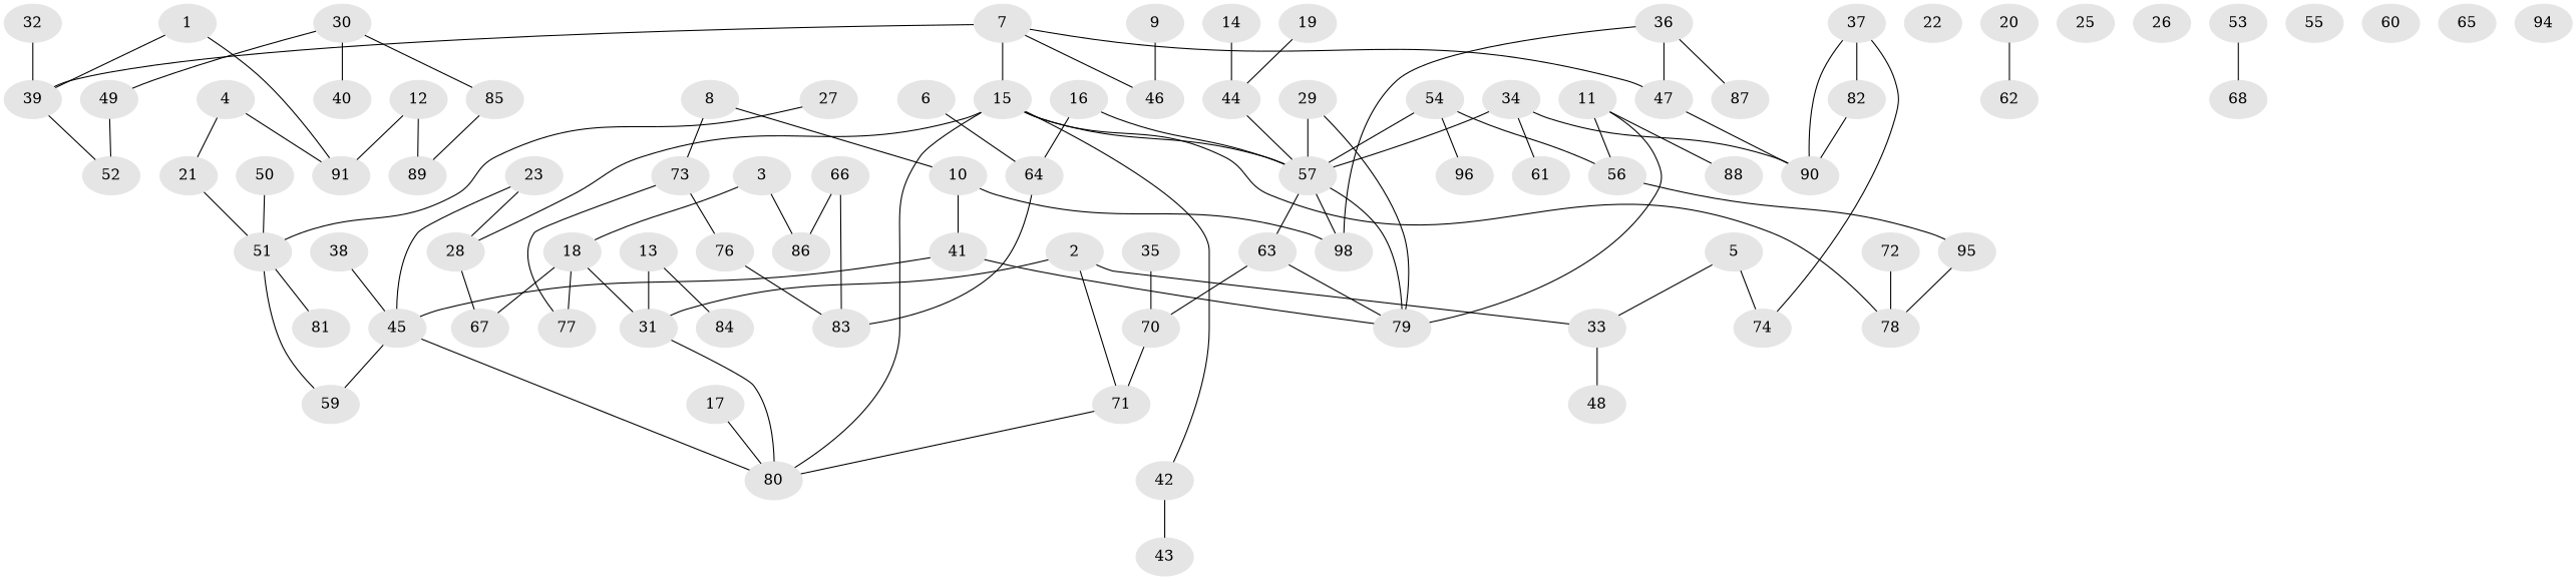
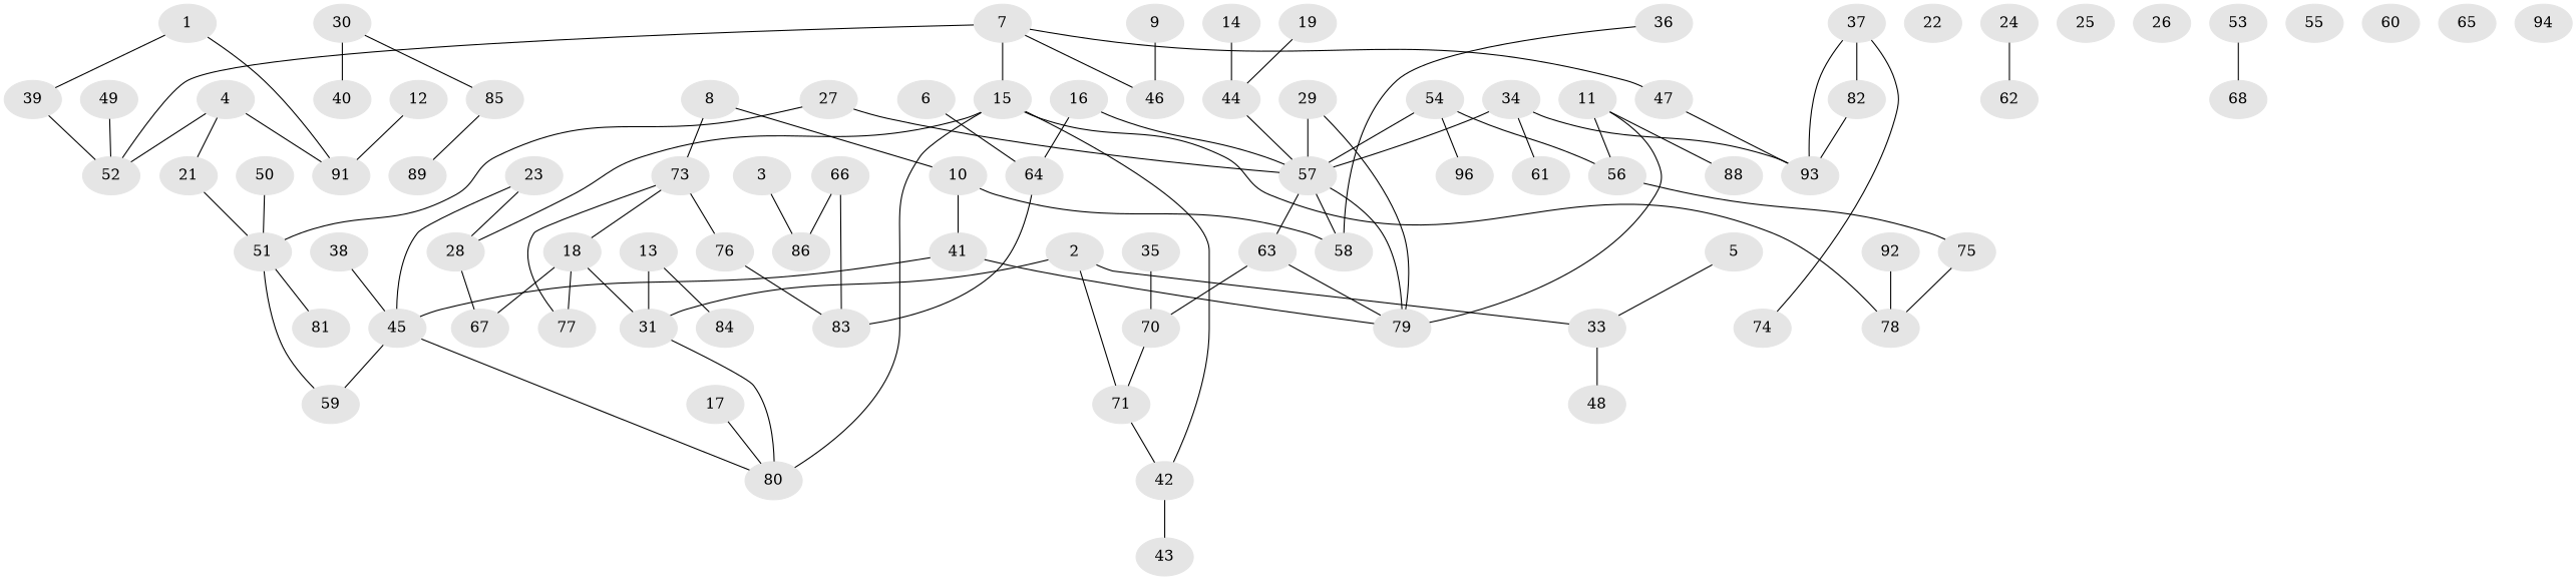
  graph {
    node [color=gray90 style=filled]
    1
    39
    91
    52
    2
    31
    71
    33
    80
    3
    18
    86
    67
    77
    4
    21
    51
    5
    74
    48
    6
    64
    83
    7
    15
    46
    47
    28
    42
    78
-   93 [label=90]
+   93
    8
    10
    73
    41
-   58 [label=98]
+   58
    76
    9
    79
    45
    11
    56
    88
-   75 [label=95]
+   75
    12
    89
    13
    84
    14
    44
    57
    43
    16
    63
    17
    19
    59
    81
    22
    23
-   24 [label=20]
+   24
    62
    25
    26
    27
    29
    30
    40
    49
    85
-   32
    34
    61
    35
    70
    36
-   87
    37
    82
    38
    50
    53
    68
    54
    n85 [label=96]
    55
    60
    65
    66
-   72
+   72 [label=92]
    n91 [label=94]
    1 -- 39
    1 -- 91
    39 -- 52
    2 -- 31
    2 -- 71
    2 -- 33
    31 -- 80
-   71 -- 80
+   71 -- 42
    33 -- 48
-   3 -- 18
+   73 -- 18
    3 -- 86
    18 -- 31
    18 -- 67
    18 -- 77
    4 -- 91
+   4 -- 52
    4 -- 21
    21 -- 51
    51 -- 59
    51 -- 81
    5 -- 33
-   5 -- 74
    6 -- 64
    64 -- 83
-   7 -- 39
+   7 -- 52
    7 -- 15
    7 -- 46
    7 -- 47
    15 -- 80
    15 -- 28
    15 -- 42
    15 -- 78
    47 -- 93
    28 -- 67
    42 -- 43
    8 -- 10
    8 -- 73
    10 -- 41
    10 -- 58
    73 -- 77
    73 -- 76
    41 -- 79
    41 -- 45
    76 -- 83
    9 -- 46
    45 -- 80
    45 -- 59
    11 -- 79
    11 -- 56
    11 -- 88
    56 -- 75
    75 -- 78
    12 -- 91
-   12 -- 89
    13 -- 31
    13 -- 84
    14 -- 44
    44 -- 57
    57 -- 58
    57 -- 79
    57 -- 63
    16 -- 64
    16 -- 57
    63 -- 79
    63 -- 70
    17 -- 80
    19 -- 44
    23 -- 28
    23 -- 45
    24 -- 62
    27 -- 51
-   15 -- 57
+   27 -- 57
    29 -- 79
    29 -- 57
    30 -- 40
-   30 -- 49
    30 -- 85
    49 -- 52
    85 -- 89
-   32 -- 39
    34 -- 93
    34 -- 57
    34 -- 61
    35 -- 70
    70 -- 71
-   36 -- 47
    36 -- 58
-   36 -- 87
    37 -- 74
    37 -- 93
    37 -- 82
    82 -- 93
    38 -- 45
    50 -- 51
    53 -- 68
    54 -- 56
    54 -- 57
    54 -- n85
    66 -- 86
    66 -- 83
    72 -- 78
  }
